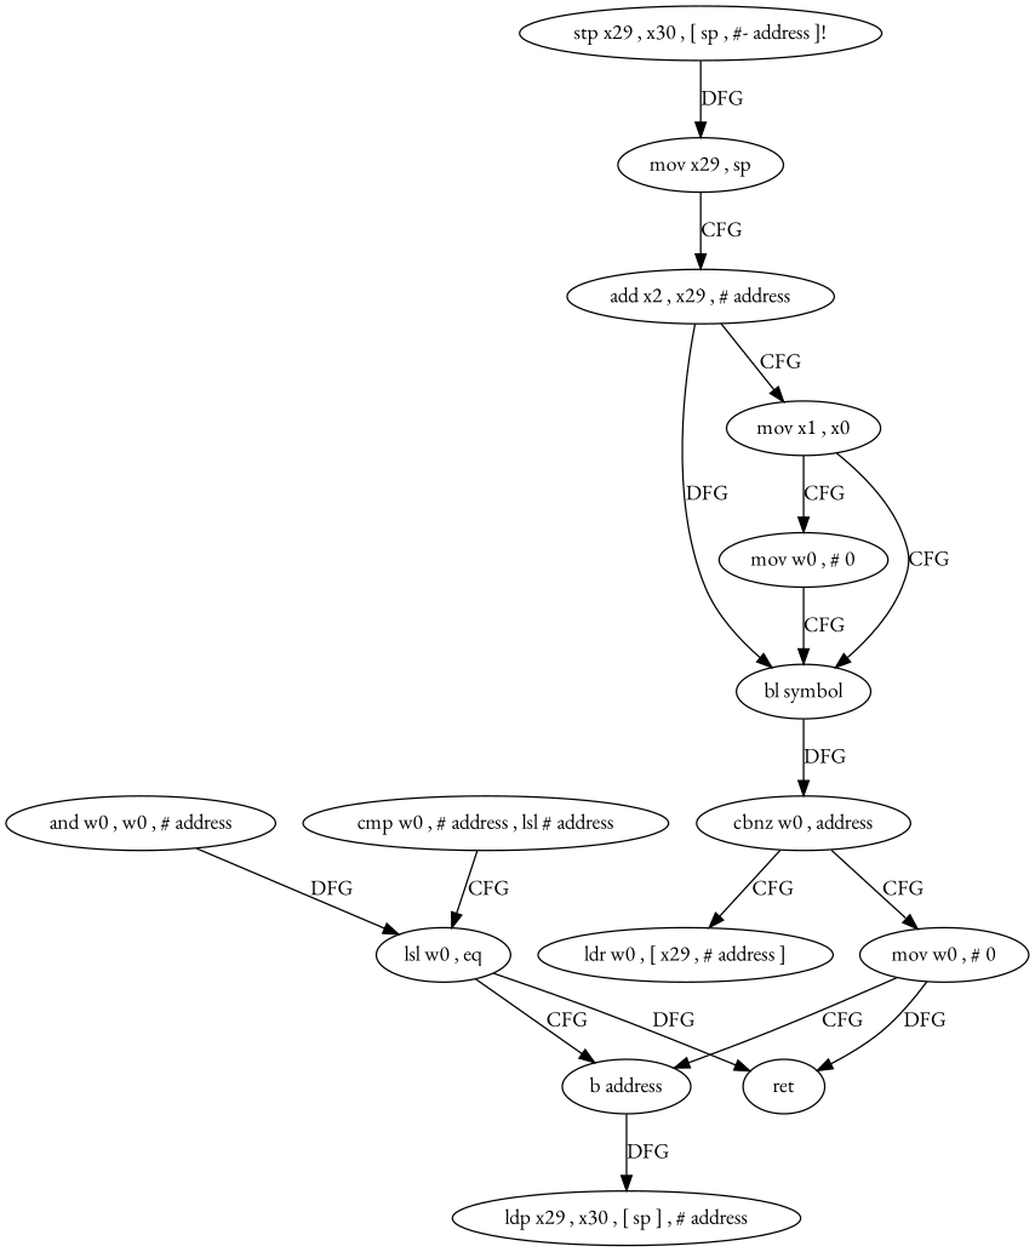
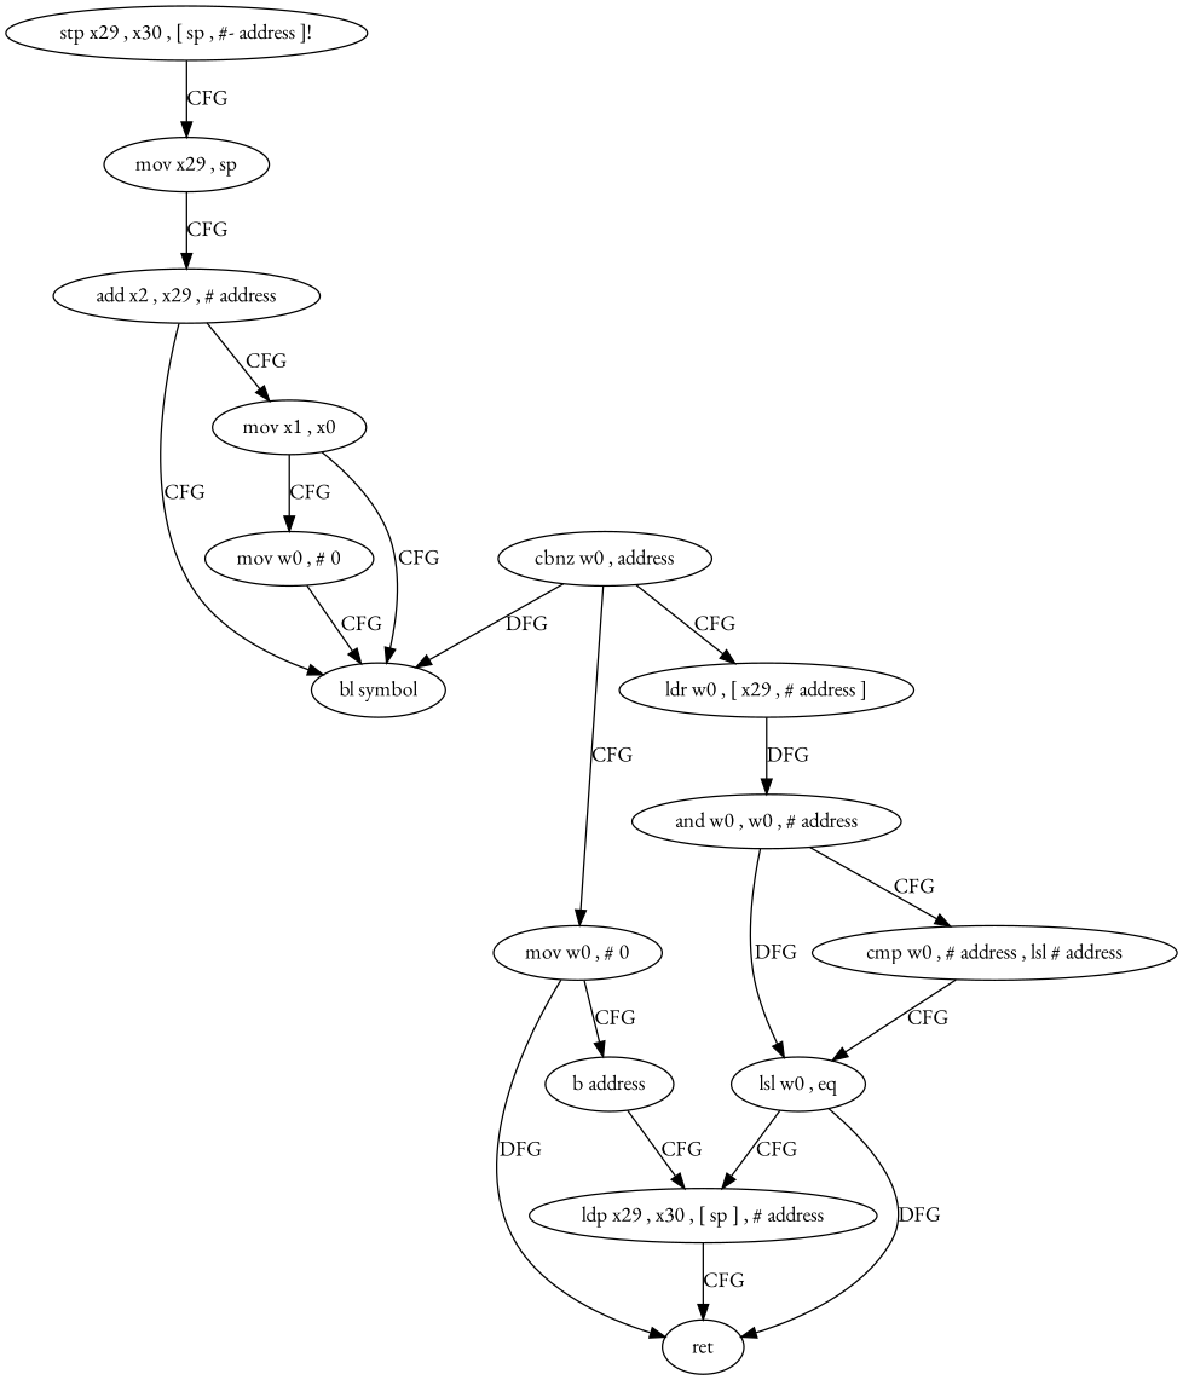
  digraph {
    fontname="EB Garamond"
    node [fontname="EB Garamond"]
    edge [fontname="EB Garamond"]
    n1 [label="stp x29 , x30 , [ sp , #- address ]!"]
    n2 [label="mov x29 , sp"]
    n3 [label="add x2 , x29 , # address"]
    n4 [label="mov x1 , x0"]
    n5 [label="bl symbol"]
    n6 [label="mov w0 , # 0"]
    n7 [label="cbnz w0 , address"]
    n8 [label="mov w0 , # 0"]
    n9 [label="ldr w0 , [ x29 , # address ]"]
    n10 [label="b address"]
    n11 [label=ret]
    n12 [label="and w0 , w0 , # address"]
    n13 [label="ldp x29 , x30 , [ sp ] , # address"]
    n14 [label="cmp w0 , # address , lsl # address"]
    n15 [label="lsl w0 , eq"]
-   n1 -> n2 [label=DFG]
+   n1 -> n2 [label=CFG]
    n2 -> n3 [label=CFG]
    n3 -> n4 [label=CFG]
-   n3 -> n5 [label=DFG]
+   n3 -> n5 [label=CFG]
    n4 -> n5 [label=CFG]
    n4 -> n6 [label=CFG]
-   n5 -> n7 [label=DFG]
+   n7 -> n5 [label=DFG]
    n6 -> n5 [label=CFG]
    n7 -> n8 [label=CFG]
    n7 -> n9 [label=CFG]
    n8 -> n10 [label=CFG]
    n8 -> n11 [label=DFG]
-   n10 -> n13 [label=DFG]
+   n9 -> n12 [label=DFG]
+   n10 -> n13 [label=CFG]
+   n12 -> n14 [label=CFG]
    n12 -> n15 [label=DFG]
+   n13 -> n11 [label=CFG]
    n14 -> n15 [label=CFG]
    n15 -> n11 [label=DFG]
-   n15 -> n10 [label=CFG]
+   n15 -> n13 [label=CFG]
  }
